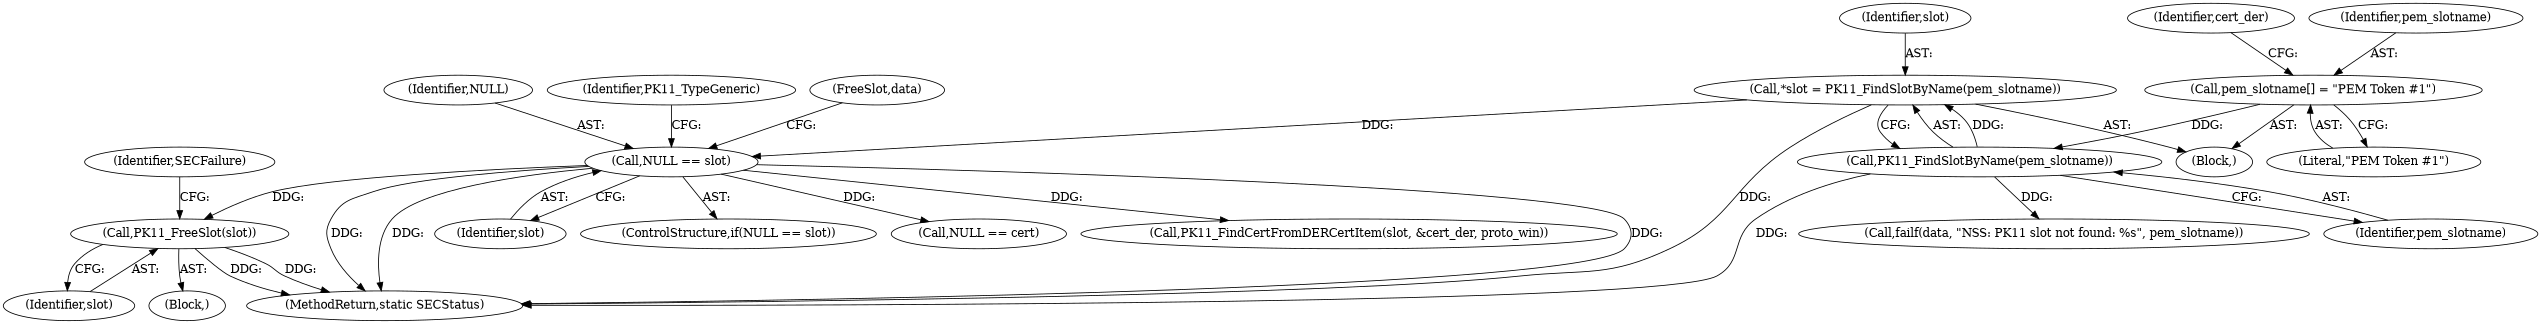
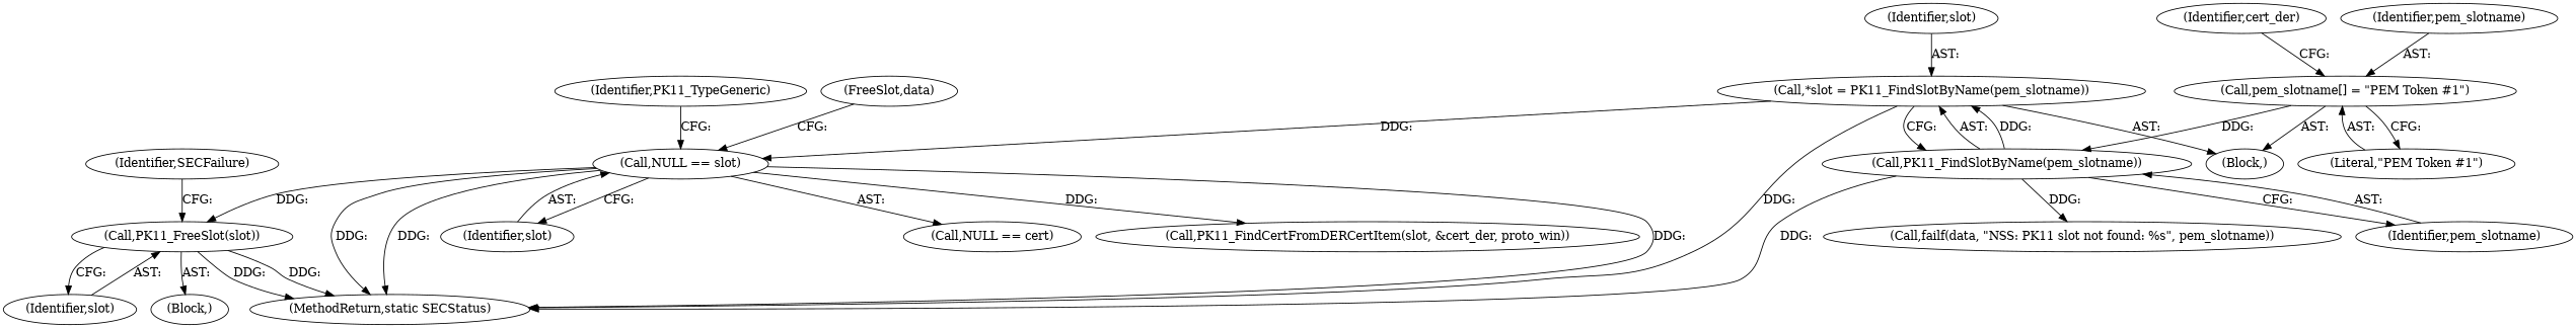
  digraph {
    n1 [label="(Call,PK11_FreeSlot(slot))"]
    n2 [label="(Identifier,slot)"]
    n3 [label="(Block,)"]
    n4 [label="(MethodReturn,static SECStatus)"]
    n5 [label="(Call,NULL == slot)"]
    n6 [label="(Identifier,slot)"]
-   n7 [label="(ControlStructure,if(NULL == slot))"]
    n8 [label="(Call,NULL == cert)"]
    n9 [label="(Call,PK11_FindCertFromDERCertItem(slot, &cert_der, proto_win))"]
    n10 [label="(Call,*slot = PK11_FindSlotByName(pem_slotname))"]
    n11 [label="(Call,PK11_FindSlotByName(pem_slotname))"]
    n12 [label="(Block,)"]
    n13 [label="(Identifier,pem_slotname)"]
    n14 [label="(Call,failf(data, \"NSS: PK11 slot not found: %s\", pem_slotname))"]
    n15 [label="(Call,pem_slotname[] = \"PEM Token #1\")"]
    n16 [label="(Literal,\"PEM Token #1\")"]
-   n17 [label="(Identifier,NULL)"]
    n18 [label="(Identifier,pem_slotname)"]
    n19 [label="(Identifier,slot)"]
    n20 [label="(Identifier,cert_der)"]
    n21 [label="(Identifier,PK11_TypeGeneric)"]
    n22 [label="(Identifier,SECFailure)"]
    n23 [label="(FreeSlot,data)"]
    n1 -> n2 [label="CFG: "]
    n1 -> n3 [label="AST: "]
    n1 -> n4 [label="DDG: "]
    n1 -> n4 [label="DDG: "]
    n2 -> n1 [label="AST: "]
    n5 -> n1 [label="DDG: "]
    n5 -> n4 [label="DDG: "]
    n5 -> n4 [label="DDG: "]
    n5 -> n4 [label="DDG: "]
    n5 -> n6 [label="CFG: "]
-   n5 -> n7 [label="AST: "]
-   n5 -> n8 [label="DDG: "]
+   n5 -> n8 [label="AST: "]
    n5 -> n9 [label="DDG: "]
    n6 -> n5 [label="AST: "]
    n10 -> n4 [label="DDG: "]
    n10 -> n5 [label="DDG: "]
    n10 -> n11 [label="CFG: "]
    n10 -> n12 [label="AST: "]
    n11 -> n4 [label="DDG: "]
    n11 -> n10 [label="AST: "]
    n11 -> n10 [label="DDG: "]
    n11 -> n13 [label="CFG: "]
    n11 -> n14 [label="DDG: "]
    n13 -> n11 [label="AST: "]
    n15 -> n11 [label="DDG: "]
    n15 -> n12 [label="AST: "]
    n15 -> n16 [label="CFG: "]
    n16 -> n15 [label="AST: "]
-   n17 -> n5 [label="AST: "]
    n18 -> n15 [label="AST: "]
    n19 -> n10 [label="AST: "]
    n20 -> n15 [label="CFG: "]
    n21 -> n5 [label="CFG: "]
    n22 -> n1 [label="CFG: "]
    n23 -> n5 [label="CFG: "]
  }
